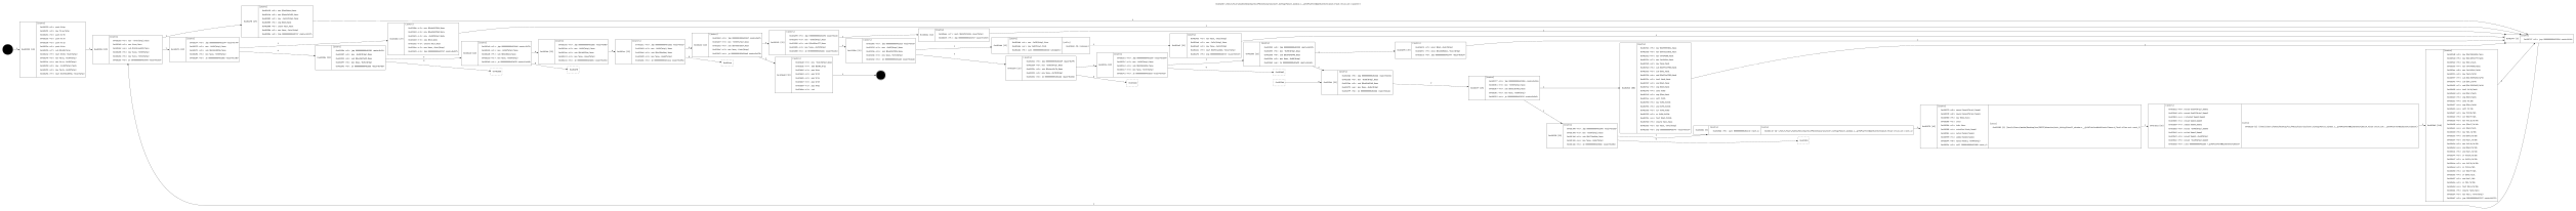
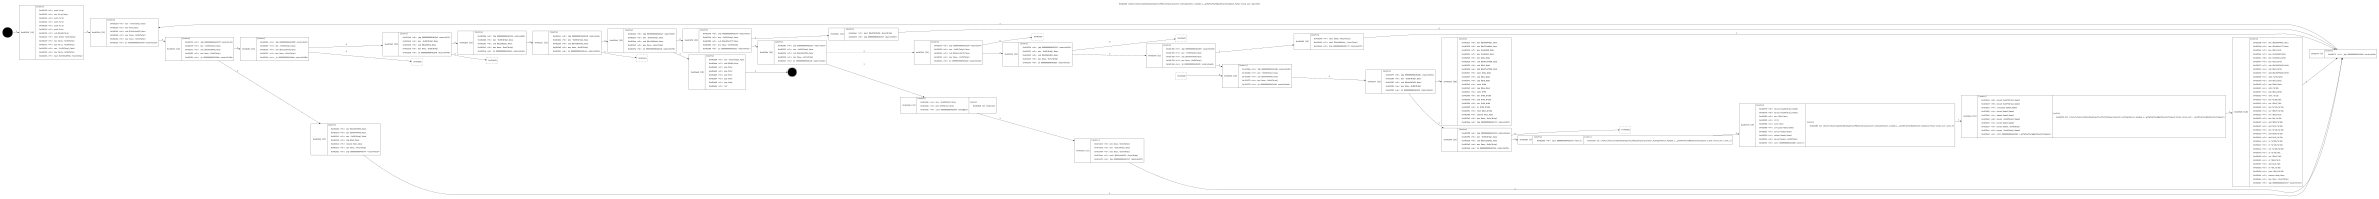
  digraph {
    fontname="JetBrains Mono"
    label="0x401230 (/mnt/c/Users/mathe/Desktop/tcc/POCII/binaries/extr_kittyglfwnull_window.c__glfwPlatformWaitEventsTimeout_Final-ollvm.out::main(0))"
    labelloc=t
    rankdir=LR
    node [fontname="JetBrains Mono" shape=record]
    edge [fontname="JetBrains Mono"]
    Entry [fillcolor=black height=0.3 shape=circle style=filled width=0.3]
    n2 [label="{\n     0x401230 [45]\l\n     | [instrs]\l\n     &nbsp;&nbsp;0x401230 \<+1\>: push %rbp\l\n     &nbsp;&nbsp;0x401231 \<+3\>: mov %rsp,%rbp\l\n     &nbsp;&nbsp;0x401234 \<+2\>: push %r15\l\n     &nbsp;&nbsp;0x401236 \<+2\>: push %r14\l\n     &nbsp;&nbsp;0x401238 \<+2\>: push %r12\l\n     &nbsp;&nbsp;0x40123a \<+1\>: push %rbx\l\n     &nbsp;&nbsp;0x40123b \<+7\>: sub $0x80,%rsp\l\n     &nbsp;&nbsp;0x401242 \<+7\>: movl $0x0,-0x2c(%rbp)\l\n     &nbsp;&nbsp;0x401249 \<+3\>: mov %edi,-0x30(%rbp)\l\n     &nbsp;&nbsp;0x40124c \<+4\>: mov %rsi,-0x38(%rbp)\l\n     &nbsp;&nbsp;0x401250 \<+3\>: mov -0x30(%rbp),%edi\l\n     &nbsp;&nbsp;0x401253 \<+3\>: mov %edi,-0x28(%rbp)\l\n     &nbsp;&nbsp;0x401256 \<+7\>: movl $0x9d438f6b,-0x4c(%rbp)\l\n  }"]
    n3 [label="{\n     0x40125d [23]\l\n     | [instrs]\l\n     &nbsp;&nbsp;0x40125d \<+3\>: mov -0x4c(%rbp),%eax\l\n     &nbsp;&nbsp;0x401260 \<+2\>: mov %eax,%ecx\l\n     &nbsp;&nbsp;0x401262 \<+6\>: sub $0x9c4a4022,%ecx\l\n     &nbsp;&nbsp;0x401268 \<+3\>: mov %eax,-0x50(%rbp)\l\n     &nbsp;&nbsp;0x40126b \<+3\>: mov %ecx,-0x54(%rbp)\l\n     &nbsp;&nbsp;0x40126e \<+6\>: je 00000000004014f8 \<main+0x2c8\>\l\n  }"]
-   n4 [label="{\n     0x4014f8 [27]\l\n     | [instrs]\l\n     &nbsp;&nbsp;0x4014f8 \<+5\>: mov $0x63bbcd,%eax\l\n     &nbsp;&nbsp;0x4014fd \<+5\>: mov $0x6c3b7d51,%ecx\l\n     &nbsp;&nbsp;0x401502 \<+3\>: mov -0x24(%rbp),%edx\l\n     &nbsp;&nbsp;0x401505 \<+3\>: cmp $0x0,%edx\l\n     &nbsp;&nbsp;0x401508 \<+3\>: cmove %ecx,%eax\l\n     &nbsp;&nbsp;0x40150b \<+3\>: mov %eax,-0x4c(%rbp)\l\n     &nbsp;&nbsp;0x40150e \<+5\>: jmp 0000000000401747 \<main+0x517\>\l\n  }"]
    n5 [label="{\n     0x401274 [22]\l\n     | [instrs]\l\n     &nbsp;&nbsp;0x401274 \<+5\>: jmp 0000000000401279 \<main+0x49\>\l\n     &nbsp;&nbsp;0x401279 \<+3\>: mov -0x50(%rbp),%eax\l\n     &nbsp;&nbsp;0x40127c \<+5\>: sub $0x9d438f6b,%eax\l\n     &nbsp;&nbsp;0x401281 \<+3\>: mov %eax,-0x58(%rbp)\l\n     &nbsp;&nbsp;0x401284 \<+6\>: je 00000000004013bb \<main+0x18b\>\l\n  }"]
    n6 [label="{\n     0x401747 [5]\l\n     | [instrs]\l\n     &nbsp;&nbsp;0x401747 \<+5\>: jmp 000000000040125d \<main+0x2d\>\l\n  }"]
    n7 [label="{\n     0x4013bb [27]\l\n     | [instrs]\l\n     &nbsp;&nbsp;0x4013bb \<+5\>: mov $0x4b9478f6,%eax\l\n     &nbsp;&nbsp;0x4013c0 \<+5\>: mov $0x694b9f60,%ecx\l\n     &nbsp;&nbsp;0x4013c5 \<+3\>: mov -0x28(%rbp),%edx\l\n     &nbsp;&nbsp;0x4013c8 \<+3\>: cmp $0x2,%edx\l\n     &nbsp;&nbsp;0x4013cb \<+3\>: cmovne %ecx,%eax\l\n     &nbsp;&nbsp;0x4013ce \<+3\>: mov %eax,-0x4c(%rbp)\l\n     &nbsp;&nbsp;0x4013d1 \<+5\>: jmp 0000000000401747 \<main+0x517\>\l\n  }"]
    n8 [label="{\n     0x40128a [22]\l\n     | [instrs]\l\n     &nbsp;&nbsp;0x40128a \<+5\>: jmp 000000000040128f \<main+0x5f\>\l\n     &nbsp;&nbsp;0x40128f \<+3\>: mov -0x50(%rbp),%eax\l\n     &nbsp;&nbsp;0x401292 \<+5\>: sub $0xc2d1fe39,%eax\l\n     &nbsp;&nbsp;0x401297 \<+3\>: mov %eax,-0x5c(%rbp)\l\n     &nbsp;&nbsp;0x40129a \<+6\>: je 00000000004016bb \<main+0x48b\>\l\n  }"]
    n9 [label="{\n     0x4016bb\l\n  }" style=dashed]
    n10 [label="{\n     0x4012a0 [22]\l\n     | [instrs]\l\n     &nbsp;&nbsp;0x4012a0 \<+5\>: jmp 00000000004012a5 \<main+0x75\>\l\n     &nbsp;&nbsp;0x4012a5 \<+3\>: mov -0x50(%rbp),%eax\l\n     &nbsp;&nbsp;0x4012a8 \<+5\>: sub $0x63bbcd,%eax\l\n     &nbsp;&nbsp;0x4012ad \<+3\>: mov %eax,-0x60(%rbp)\l\n     &nbsp;&nbsp;0x4012b0 \<+6\>: je 0000000000401678 \<main+0x448\>\l\n  }"]
    Exit [fillcolor=black height=0.3 peripheries=2 shape=circle style=filled width=0.3]
    n12 [label="{\n     0x401678\l\n  }" style=dashed]
    n13 [label="{\n     0x4012b6 [22]\l\n     | [instrs]\l\n     &nbsp;&nbsp;0x4012b6 \<+5\>: jmp 00000000004012bb \<main+0x8b\>\l\n     &nbsp;&nbsp;0x4012bb \<+3\>: mov -0x50(%rbp),%eax\l\n     &nbsp;&nbsp;0x4012be \<+5\>: sub $0x16832ac,%eax\l\n     &nbsp;&nbsp;0x4012c3 \<+3\>: mov %eax,-0x64(%rbp)\l\n     &nbsp;&nbsp;0x4012c6 \<+6\>: je 0000000000401684 \<main+0x454\>\l\n  }"]
    n14 [label="{\n     0x4015d8 [148]\l\n     | [instrs]\l\n     &nbsp;&nbsp;0x4015d8 \<+5\>: mov $0x5969483c,%ecx\l\n     &nbsp;&nbsp;0x4015dd \<+5\>: mov $0x48fecf77,%edx\l\n     &nbsp;&nbsp;0x4015e2 \<+3\>: mov $0x1,%sil\l\n     &nbsp;&nbsp;0x4015e5 \<+7\>: mov 0x404058,%edi\l\n     &nbsp;&nbsp;0x4015ec \<+8\>: mov 0x404044,%r8d\l\n     &nbsp;&nbsp;0x4015f4 \<+3\>: mov %edi,%r9d\l\n     &nbsp;&nbsp;0x4015f7 \<+7\>: sub $0x192f0a92,%r9d\l\n     &nbsp;&nbsp;0x4015fe \<+4\>: sub $0x1,%r9d\l\n     &nbsp;&nbsp;0x401602 \<+7\>: add $0x192f0a92,%r9d\l\n     &nbsp;&nbsp;0x401609 \<+4\>: imul %r9d,%edi\l\n     &nbsp;&nbsp;0x40160d \<+3\>: and $0x1,%edi\l\n     &nbsp;&nbsp;0x401610 \<+3\>: cmp $0x0,%edi\l\n     &nbsp;&nbsp;0x401613 \<+4\>: sete %r10b\l\n     &nbsp;&nbsp;0x401617 \<+4\>: cmp $0xa,%r8d\l\n     &nbsp;&nbsp;0x40161b \<+4\>: setl %r11b\l\n     &nbsp;&nbsp;0x40161f \<+3\>: mov %r10b,%bl\l\n     &nbsp;&nbsp;0x401622 \<+3\>: xor $0xff,%bl\l\n     &nbsp;&nbsp;0x401625 \<+3\>: mov %r11b,%r14b\l\n     &nbsp;&nbsp;0x401628 \<+4\>: xor $0xff,%r14b\l\n     &nbsp;&nbsp;0x40162c \<+4\>: xor $0x0,%sil\l\n     &nbsp;&nbsp;0x401630 \<+3\>: mov %bl,%r15b\l\n     &nbsp;&nbsp;0x401633 \<+4\>: and $0x0,%r15b\l\n     &nbsp;&nbsp;0x401637 \<+3\>: and %sil,%r10b\l\n     &nbsp;&nbsp;0x40163a \<+3\>: mov %r14b,%r12b\l\n     &nbsp;&nbsp;0x40163d \<+4\>: and $0x0,%r12b\l\n     &nbsp;&nbsp;0x401641 \<+3\>: and %sil,%r11b\l\n     &nbsp;&nbsp;0x401644 \<+3\>: or %r10b,%r15b\l\n     &nbsp;&nbsp;0x401647 \<+3\>: or %r11b,%r12b\l\n     &nbsp;&nbsp;0x40164a \<+3\>: xor %r12b,%r15b\l\n     &nbsp;&nbsp;0x40164d \<+3\>: or %r14b,%bl\l\n     &nbsp;&nbsp;0x401650 \<+3\>: xor $0xff,%bl\l\n     &nbsp;&nbsp;0x401653 \<+4\>: or $0x0,%sil\l\n     &nbsp;&nbsp;0x401657 \<+3\>: and %sil,%bl\l\n     &nbsp;&nbsp;0x40165a \<+3\>: or %bl,%r15b\l\n     &nbsp;&nbsp;0x40165d \<+4\>: test $0x1,%r15b\l\n     &nbsp;&nbsp;0x401661 \<+3\>: cmovne %edx,%ecx\l\n     &nbsp;&nbsp;0x401664 \<+3\>: mov %ecx,-0x4c(%rbp)\l\n     &nbsp;&nbsp;0x401667 \<+5\>: jmp 0000000000401747 \<main+0x517\>\l\n  }"]
    n15 [label="{\n     0x4012cc [22]\l\n     | [instrs]\l\n     &nbsp;&nbsp;0x4012cc \<+5\>: jmp 00000000004012d1 \<main+0xa1\>\l\n     &nbsp;&nbsp;0x4012d1 \<+3\>: mov -0x50(%rbp),%eax\l\n     &nbsp;&nbsp;0x4012d4 \<+5\>: sub $0x438a40e6,%eax\l\n     &nbsp;&nbsp;0x4012d9 \<+3\>: mov %eax,-0x68(%rbp)\l\n     &nbsp;&nbsp;0x4012dc \<+6\>: je 00000000004014ca \<main+0x29a\>\l\n  }"]
    n16 [label="{\n     0x4015a1 [55]\l\n     | [instrs]\l\n     &nbsp;&nbsp;0x4015a1 \<+8\>: movsd 0xa5f(%rip),%xmm1\l\n     &nbsp;&nbsp;0x4015a9 \<+8\>: movsd 0xa5f(%rip),%xmm2\l\n     &nbsp;&nbsp;0x4015b1 \<+4\>: cvtss2sd %xmm0,%xmm0\l\n     &nbsp;&nbsp;0x4015b5 \<+4\>: divsd %xmm2,%xmm0\l\n     &nbsp;&nbsp;0x4015b9 \<+4\>: addsd %xmm0,%xmm1\l\n     &nbsp;&nbsp;0x4015bd \<+8\>: movsd -0x98(%rbp),%xmm0\l\n     &nbsp;&nbsp;0x4015c5 \<+4\>: mulsd %xmm1,%xmm0\l\n     &nbsp;&nbsp;0x4015c9 \<+5\>: movsd %xmm0,-0x48(%rbp)\l\n     &nbsp;&nbsp;0x4015ce \<+5\>: movsd -0x48(%rbp),%xmm0\l\n     &nbsp;&nbsp;0x4015d3 \<+5\>: call 0000000000401220 \<_glfwPlatformWaitEventsTimeout\>\l\n     | [calls]\l\n     &nbsp;&nbsp;0x401220 \{1\} (/mnt/c/Users/mathe/Desktop/tcc/POCII/binaries/extr_kittyglfwnull_window.c__glfwPlatformWaitEventsTimeout_Final-ollvm.out::_glfwPlatformWaitEventsTimeout)\l\n  }"]
    n17 [label="{\n     0x4014ca\l\n  }" style=dashed]
    n18 [label="{\n     0x4012e2 [22]\l\n     | [instrs]\l\n     &nbsp;&nbsp;0x4012e2 \<+5\>: jmp 00000000004012e7 \<main+0xb7\>\l\n     &nbsp;&nbsp;0x4012e7 \<+3\>: mov -0x50(%rbp),%eax\l\n     &nbsp;&nbsp;0x4012ea \<+5\>: sub $0x45682eb4,%eax\l\n     &nbsp;&nbsp;0x4012ef \<+3\>: mov %eax,-0x6c(%rbp)\l\n     &nbsp;&nbsp;0x4012f2 \<+6\>: je 00000000004016a8 \<main+0x478\>\l\n  }"]
    n19 [label="{\n     0x401570 [49]\l\n     | [instrs]\l\n     &nbsp;&nbsp;0x401570 \<+8\>: movsd 0xaa0(%rip),%xmm0\l\n     &nbsp;&nbsp;0x401578 \<+8\>: movsd 0xaa0(%rip),%xmm1\l\n     &nbsp;&nbsp;0x401580 \<+5\>: mov $0x2,%ecx\l\n     &nbsp;&nbsp;0x401585 \<+1\>: cltd\l\n     &nbsp;&nbsp;0x401586 \<+2\>: idiv %ecx\l\n     &nbsp;&nbsp;0x401588 \<+4\>: cvtsi2sd %edx,%xmm2\l\n     &nbsp;&nbsp;0x40158c \<+4\>: mulsd %xmm2,%xmm1\l\n     &nbsp;&nbsp;0x401590 \<+4\>: addsd %xmm0,%xmm1\l\n     &nbsp;&nbsp;0x401594 \<+8\>: movsd %xmm1,-0x98(%rbp)\l\n     &nbsp;&nbsp;0x40159c \<+5\>: call 0000000000401180 \<next_f\>\l\n     | [calls]\l\n     &nbsp;&nbsp;0x401180 \{1\} (/mnt/c/Users/mathe/Desktop/tcc/POCII/binaries/extr_kittyglfwnull_window.c__glfwPlatformWaitEventsTimeout_Final-ollvm.out::next_f)\l\n  }"]
    n20 [label="{\n     0x4016a8 [19]\l\n     | [instrs]\l\n     &nbsp;&nbsp;0x4016a8 \<+3\>: mov -0x2c(%rbp),%eax\l\n     &nbsp;&nbsp;0x4016ab \<+7\>: add $0x80,%rsp\l\n     &nbsp;&nbsp;0x4016b2 \<+1\>: pop %rbx\l\n     &nbsp;&nbsp;0x4016b3 \<+2\>: pop %r12\l\n     &nbsp;&nbsp;0x4016b5 \<+2\>: pop %r14\l\n     &nbsp;&nbsp;0x4016b7 \<+2\>: pop %r15\l\n     &nbsp;&nbsp;0x4016b9 \<+1\>: pop %rbp\l\n     &nbsp;&nbsp;0x4016ba \<+1\>: ret\l\n  }"]
    n21 [label="{\n     0x4012f8 [22]\l\n     | [instrs]\l\n     &nbsp;&nbsp;0x4012f8 \<+5\>: jmp 00000000004012fd \<main+0xcd\>\l\n     &nbsp;&nbsp;0x4012fd \<+3\>: mov -0x50(%rbp),%eax\l\n     &nbsp;&nbsp;0x401300 \<+5\>: sub $0x48fecf77,%eax\l\n     &nbsp;&nbsp;0x401305 \<+3\>: mov %eax,-0x70(%rbp)\l\n     &nbsp;&nbsp;0x401308 \<+6\>: je 000000000040166c \<main+0x43c\>\l\n  }"]
    n22 [label="{\n     0x4013b1\l\n  }" style=dashed]
    n23 [label="{\n     0x40166c [12]\l\n     | [instrs]\l\n     &nbsp;&nbsp;0x40166c \<+7\>: movl $0x5fbfd49d,-0x4c(%rbp)\l\n     &nbsp;&nbsp;0x401673 \<+5\>: jmp 0000000000401747 \<main+0x517\>\l\n  }"]
    n24 [label="{\n     0x40130e [22]\l\n     | [instrs]\l\n     &nbsp;&nbsp;0x40130e \<+5\>: jmp 0000000000401313 \<main+0xe3\>\l\n     &nbsp;&nbsp;0x401313 \<+3\>: mov -0x50(%rbp),%eax\l\n     &nbsp;&nbsp;0x401316 \<+5\>: sub $0x4b9478f6,%eax\l\n     &nbsp;&nbsp;0x40131b \<+3\>: mov %eax,-0x74(%rbp)\l\n     &nbsp;&nbsp;0x40131e \<+6\>: je 00000000004014d6 \<main+0x2a6\>\l\n  }"]
    n25 [label="{\n     0x40156b [5]\l\n     | [instrs]\l\n     &nbsp;&nbsp;0x40156b \<+5\>: call 0000000000401140 \<next_i\>\l\n     | [calls]\l\n     &nbsp;&nbsp;0x401140 \{1\} (/mnt/c/Users/mathe/Desktop/tcc/POCII/binaries/extr_kittyglfwnull_window.c__glfwPlatformWaitEventsTimeout_Final-ollvm.out::next_i)\l\n  }"]
    n26 [label="{\n     0x4014d6 [13]\l\n     | [instrs]\l\n     &nbsp;&nbsp;0x4014d6 \<+4\>: mov -0x38(%rbp),%rax\l\n     &nbsp;&nbsp;0x4014da \<+4\>: mov 0x8(%rax),%rdi\l\n     &nbsp;&nbsp;0x4014de \<+5\>: call 0000000000401040 \<atoi@plt\>\l\n     | [calls]\l\n     &nbsp;&nbsp;0x401040 \{1\} (unknown)\l\n  }"]
    n27 [label="{\n     0x401324 [22]\l\n     | [instrs]\l\n     &nbsp;&nbsp;0x401324 \<+5\>: jmp 0000000000401329 \<main+0xf9\>\l\n     &nbsp;&nbsp;0x401329 \<+3\>: mov -0x50(%rbp),%eax\l\n     &nbsp;&nbsp;0x40132c \<+5\>: sub $0x4ec45c7b,%eax\l\n     &nbsp;&nbsp;0x401331 \<+3\>: mov %eax,-0x78(%rbp)\l\n     &nbsp;&nbsp;0x401334 \<+6\>: je 0000000000401466 \<main+0x236\>\l\n  }"]
    n28 [label="{\n     0x401398 [25]\l\n     | [instrs]\l\n     &nbsp;&nbsp;0x401398 \<+5\>: jmp 000000000040139d \<main+0x16d\>\l\n     &nbsp;&nbsp;0x40139d \<+3\>: mov -0x50(%rbp),%eax\l\n     &nbsp;&nbsp;0x4013a0 \<+5\>: sub $0x711ed5dc,%eax\l\n     &nbsp;&nbsp;0x4013a5 \<+6\>: mov %eax,-0x8c(%rbp)\l\n     &nbsp;&nbsp;0x4013ab \<+6\>: je 000000000040156b \<main+0x33b\>\l\n  }"]
    n29 [label="{\n     0x4014e3 [21]\l\n     | [instrs]\l\n     &nbsp;&nbsp;0x4014e3 \<+3\>: mov %eax,-0x3c(%rbp)\l\n     &nbsp;&nbsp;0x4014e6 \<+3\>: mov -0x3c(%rbp),%eax\l\n     &nbsp;&nbsp;0x4014e9 \<+3\>: mov %eax,-0x24(%rbp)\l\n     &nbsp;&nbsp;0x4014ec \<+7\>: movl $0x9c4a4022,-0x4c(%rbp)\l\n     &nbsp;&nbsp;0x4014f3 \<+5\>: jmp 0000000000401747 \<main+0x517\>\l\n  }"]
    n30 [label="{\n     0x401466\l\n  }" style=dashed]
    n31 [label="{\n     0x40133a [22]\l\n     | [instrs]\l\n     &nbsp;&nbsp;0x40133a \<+5\>: jmp 000000000040133f \<main+0x10f\>\l\n     &nbsp;&nbsp;0x40133f \<+3\>: mov -0x50(%rbp),%eax\l\n     &nbsp;&nbsp;0x401342 \<+5\>: sub $0x5969483c,%eax\l\n     &nbsp;&nbsp;0x401347 \<+3\>: mov %eax,-0x7c(%rbp)\l\n     &nbsp;&nbsp;0x40134a \<+6\>: je 00000000004016d3 \<main+0x4a3\>\l\n  }"]
    n32 [label="{\n     0x401513 [88]\l\n     | [instrs]\l\n     &nbsp;&nbsp;0x401513 \<+5\>: mov $0x5969483c,%eax\l\n     &nbsp;&nbsp;0x401518 \<+5\>: mov $0x711ed5dc,%ecx\l\n     &nbsp;&nbsp;0x40151d \<+7\>: mov 0x404058,%edx\l\n     &nbsp;&nbsp;0x401524 \<+7\>: mov 0x404044,%esi\l\n     &nbsp;&nbsp;0x40152b \<+2\>: mov %edx,%edi\l\n     &nbsp;&nbsp;0x40152d \<+6\>: sub $0x97ce7580,%edi\l\n     &nbsp;&nbsp;0x401533 \<+3\>: sub $0x1,%edi\l\n     &nbsp;&nbsp;0x401536 \<+6\>: add $0x97ce7580,%edi\l\n     &nbsp;&nbsp;0x40153c \<+3\>: imul %edi,%edx\l\n     &nbsp;&nbsp;0x40153f \<+3\>: and $0x1,%edx\l\n     &nbsp;&nbsp;0x401542 \<+3\>: cmp $0x0,%edx\l\n     &nbsp;&nbsp;0x401545 \<+4\>: sete %r8b\l\n     &nbsp;&nbsp;0x401549 \<+3\>: cmp $0xa,%esi\l\n     &nbsp;&nbsp;0x40154c \<+4\>: setl %r9b\l\n     &nbsp;&nbsp;0x401550 \<+3\>: mov %r8b,%r10b\l\n     &nbsp;&nbsp;0x401553 \<+3\>: and %r9b,%r10b\l\n     &nbsp;&nbsp;0x401556 \<+3\>: xor %r9b,%r8b\l\n     &nbsp;&nbsp;0x401559 \<+3\>: or %r8b,%r10b\l\n     &nbsp;&nbsp;0x40155c \<+4\>: test $0x1,%r10b\l\n     &nbsp;&nbsp;0x401560 \<+3\>: cmovne %ecx,%eax\l\n     &nbsp;&nbsp;0x401563 \<+3\>: mov %eax,-0x4c(%rbp)\l\n     &nbsp;&nbsp;0x401566 \<+5\>: jmp 0000000000401747 \<main+0x517\>\l\n  }"]
    n33 [label="{\n     0x4016d3\l\n  }" style=dashed]
    n34 [label="{\n     0x401350 [22]\l\n     | [instrs]\l\n     &nbsp;&nbsp;0x401350 \<+5\>: jmp 0000000000401355 \<main+0x125\>\l\n     &nbsp;&nbsp;0x401355 \<+3\>: mov -0x50(%rbp),%eax\l\n     &nbsp;&nbsp;0x401358 \<+5\>: sub $0x5fbfd49d,%eax\l\n     &nbsp;&nbsp;0x40135d \<+3\>: mov %eax,-0x80(%rbp)\l\n     &nbsp;&nbsp;0x401360 \<+6\>: je 0000000000401695 \<main+0x465\>\l\n  }"]
    n35 [label="{\n     0x40137f [25]\l\n     | [instrs]\l\n     &nbsp;&nbsp;0x40137f \<+5\>: jmp 0000000000401384 \<main+0x154\>\l\n     &nbsp;&nbsp;0x401384 \<+3\>: mov -0x50(%rbp),%eax\l\n     &nbsp;&nbsp;0x401387 \<+5\>: sub $0x6c3b7d51,%eax\l\n     &nbsp;&nbsp;0x40138c \<+6\>: mov %eax,-0x88(%rbp)\l\n     &nbsp;&nbsp;0x401392 \<+6\>: je 0000000000401513 \<main+0x2e3\>\l\n  }"]
    n36 [label="{\n     0x401366 [25]\l\n     | [instrs]\l\n     &nbsp;&nbsp;0x401366 \<+5\>: jmp 000000000040136b \<main+0x13b\>\l\n     &nbsp;&nbsp;0x40136b \<+3\>: mov -0x50(%rbp),%eax\l\n     &nbsp;&nbsp;0x40136e \<+5\>: sub $0x694b9f60,%eax\l\n     &nbsp;&nbsp;0x401373 \<+6\>: mov %eax,-0x84(%rbp)\l\n     &nbsp;&nbsp;0x401379 \<+6\>: je 00000000004013d6 \<main+0x1a6\>\l\n  }"]
    n37 [label="{\n     0x401695 [19]\l\n     | [instrs]\l\n     &nbsp;&nbsp;0x401695 \<+7\>: movl $0x0,-0x2c(%rbp)\l\n     &nbsp;&nbsp;0x40169c \<+7\>: movl $0x45682eb4,-0x4c(%rbp)\l\n     &nbsp;&nbsp;0x4016a3 \<+5\>: jmp 0000000000401747 \<main+0x517\>\l\n  }"]
    n38 [label="{\n     0x4013d6\l\n  }" style=dashed]
    Entry -> n2 [label=" 1"]
    n2 -> n3 [label=" 1"]
-   n3 -> n4 [label=" 1"]
    n3 -> n5 [label=" 7"]
-   n4 -> n6 [label=" 1"]
    n5 -> n7 [label=" 1"]
    n5 -> n8 [label=" 6"]
    n6 -> n3 [label=" 7"]
    n7 -> n6 [label=" 1"]
    n8 -> n9 [label=" 0"]
    n8 -> n10 [label=" 6"]
    n10 -> n12 [label=" 0"]
    n10 -> n13 [label=" 6"]
    n13 -> n15 [label=" 6"]
    n14 -> n6 [label=" 1"]
    n15 -> n17 [label=" 0"]
    n15 -> n18 [label=" 6"]
    n16 -> n14 [label=" 1"]
    n18 -> n20 [label=" 1"]
    n18 -> n21 [label=" 5"]
    n19 -> n16 [label=" 1"]
    n20 -> Exit [label=" 1"]
    n21 -> n23 [label=" 1"]
    n21 -> n24 [label=" 4"]
    n23 -> n6 [label=" 1"]
    n24 -> n26 [label=" 1"]
    n24 -> n27 [label=" 3"]
    n25 -> n19 [label=" 1"]
    n26 -> n29 [label=" 1"]
    n27 -> n30 [label=" 0"]
    n27 -> n31 [label=" 3"]
    n28 -> n22 [label=" 0"]
    n28 -> n25 [label=" 1"]
    n29 -> n6 [label=" 1"]
    n31 -> n33 [label=" 0"]
    n31 -> n34 [label=" 3"]
-   n32 -> n6 [label=" 1"]
    n34 -> n36 [label=" 2"]
    n34 -> n37 [label=" 1"]
    n35 -> n28 [label=" 1"]
    n35 -> n32 [label=" 1"]
    n36 -> n35 [label=" 2"]
    n37 -> n6 [label=" 1"]
    n38 -> n36 [label=" 0"]
  }
